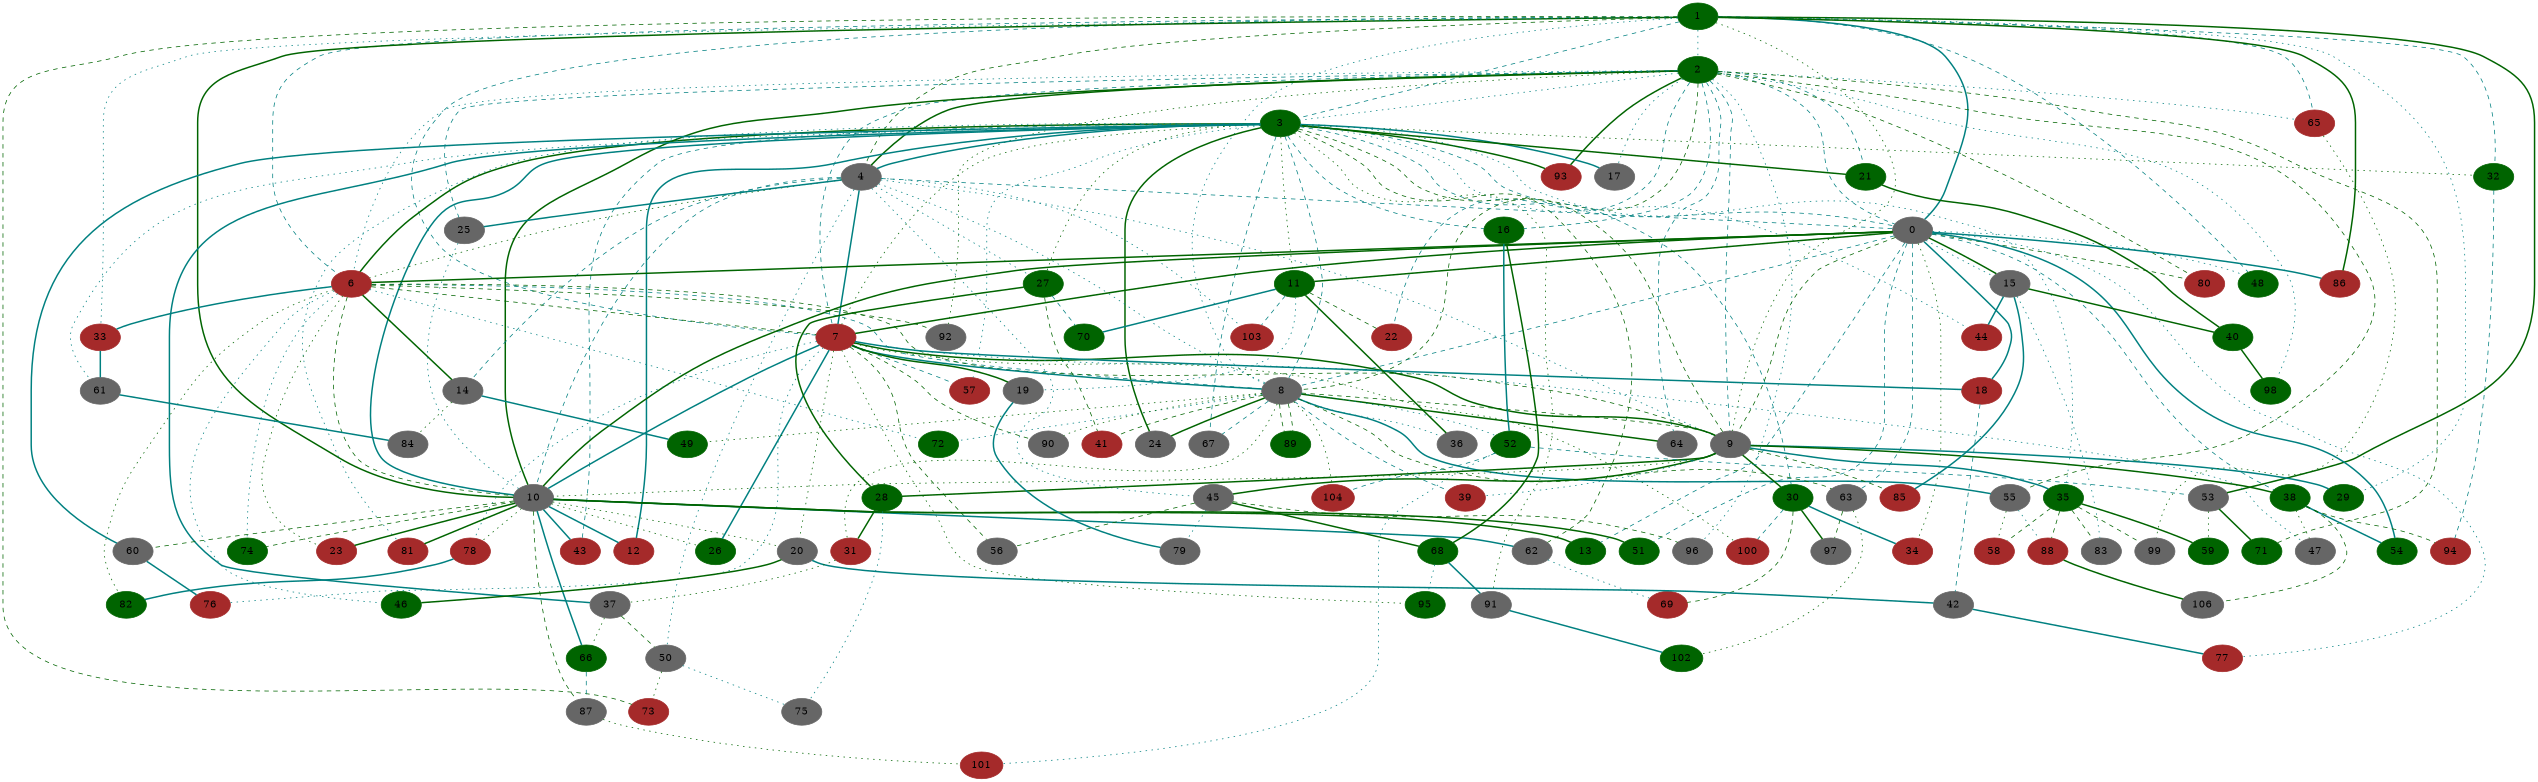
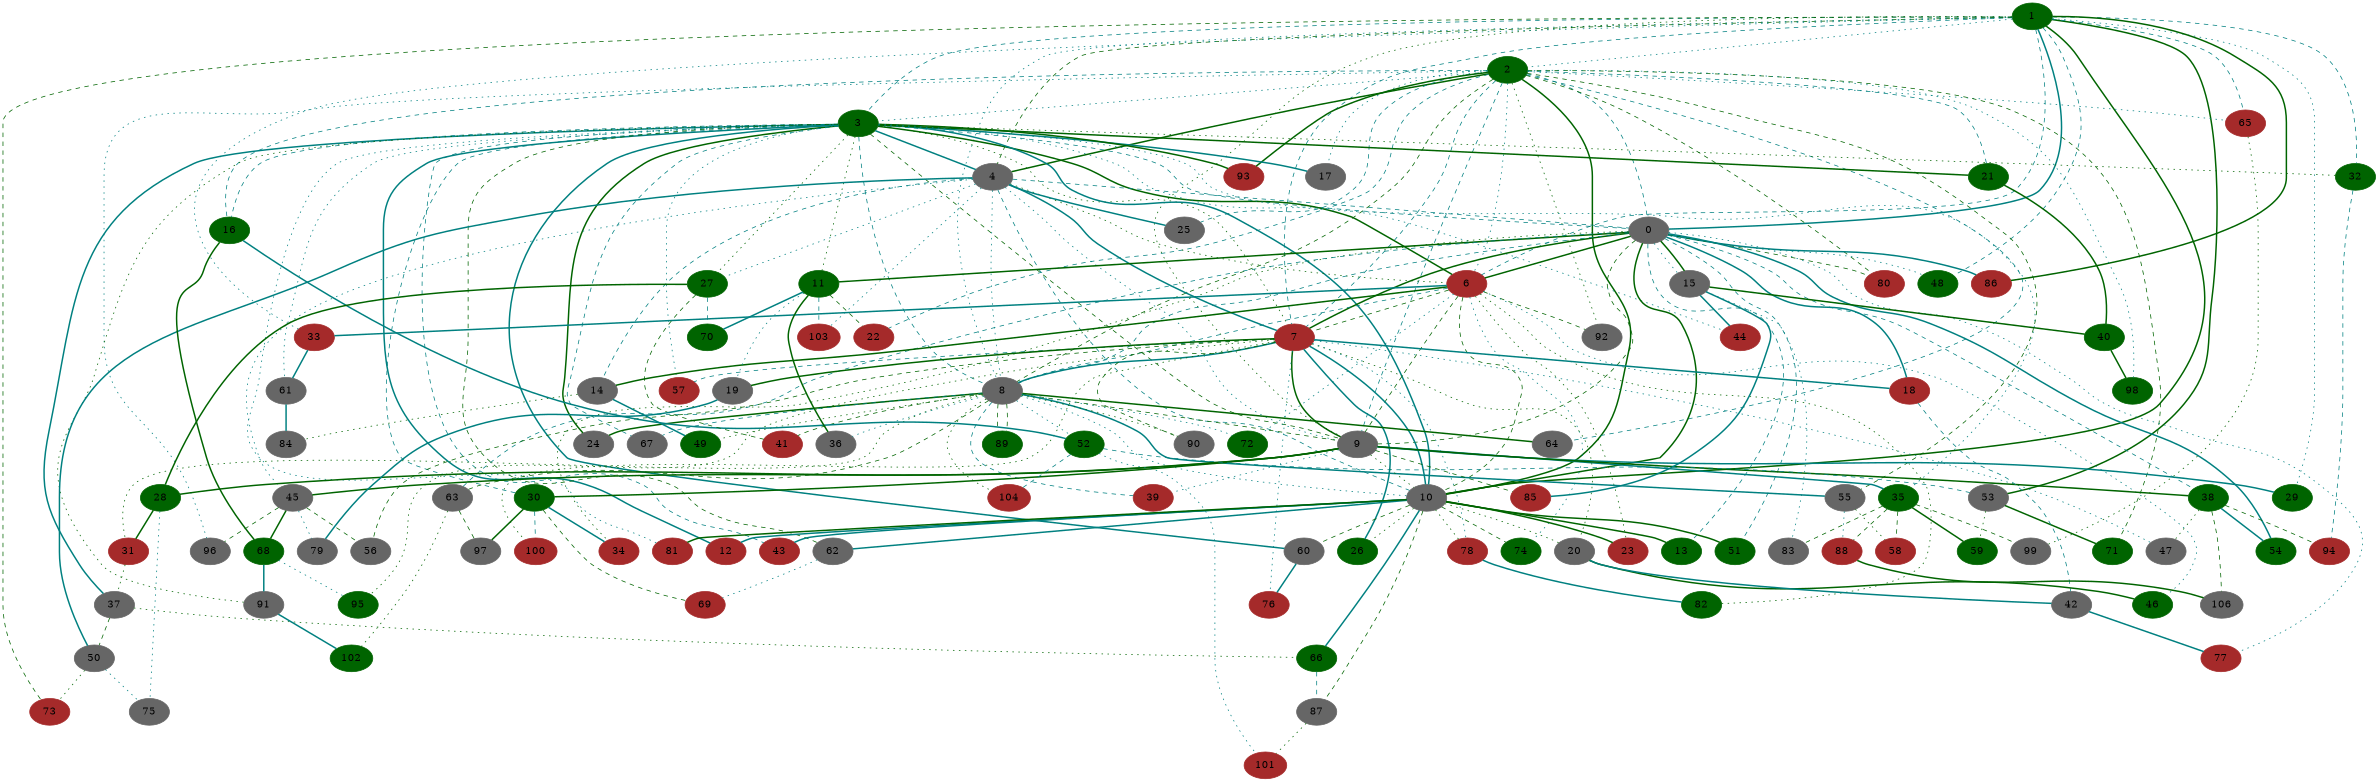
  graph {
    node [color=gray40 style=filled]
    edge [color=teal style=bold]
    1 [color=darkgreen]
    2 [color=darkgreen]
    3 [color=darkgreen]
    4
    n5 [label=0]
    6 [color=brown]
    7 [color=brown]
    8
    9
    10
    29 [color=darkgreen]
    32 [color=darkgreen]
    33 [color=brown]
    48 [color=darkgreen]
    53
    65 [color=brown]
    73 [color=brown]
    86 [color=brown]
    16 [color=darkgreen]
    17
    21 [color=darkgreen]
    22 [color=brown]
    25
    55
    64
    71 [color=darkgreen]
    80 [color=brown]
    92
    93 [color=brown]
    96
    98 [color=darkgreen]
    11 [color=darkgreen]
    12 [color=brown]
    24
    27 [color=darkgreen]
    30 [color=darkgreen]
    35 [color=darkgreen]
    37
    43 [color=brown]
    44 [color=brown]
    57 [color=brown]
    60
    61
    62
    67
    81 [color=brown]
    91
    14
    45
    50
    103 [color=brown]
    13 [color=darkgreen]
    15
    18 [color=brown]
    34 [color=brown]
    38 [color=darkgreen]
    51 [color=darkgreen]
    54 [color=darkgreen]
    63
    77 [color=brown]
    23 [color=brown]
    46 [color=darkgreen]
    72 [color=darkgreen]
    74 [color=darkgreen]
    82 [color=darkgreen]
    19
    20
    26 [color=darkgreen]
    47
    56
    76 [color=brown]
    78 [color=brown]
    90
    95 [color=darkgreen]
    100 [color=brown]
    31 [color=brown]
    36
    39 [color=brown]
    41 [color=brown]
    49 [color=darkgreen]
    52 [color=darkgreen]
    89 [color=darkgreen]
    104 [color=brown]
    28 [color=darkgreen]
    85 [color=brown]
    66 [color=darkgreen]
    87
    94 [color=brown]
    59 [color=darkgreen]
    99
    68 [color=darkgreen]
    40 [color=darkgreen]
    58 [color=brown]
    88 [color=brown]
    70 [color=darkgreen]
    69 [color=brown]
    97
    83
    84
    102 [color=darkgreen]
    79
    75
    42
    n104 [label=106]
    101 [color=brown]
    1 -- 2 [style=dotted]
    1 -- 3 [style=dashed]
    1 -- 4 [color=darkgreen style=dashed]
    1 -- n5
    1 -- 6 [style=dashed]
    1 -- 7 [style=dashed]
    1 -- 8 [style=dotted]
    1 -- 9 [color=darkgreen style=dotted]
    1 -- 10 [color=darkgreen]
    1 -- 29 [style=dotted]
    1 -- 32 [style=dashed]
    1 -- 33 [style=dotted]
    1 -- 48 [style=dashed]
    1 -- 53 [color=darkgreen]
    1 -- 65 [style=dashed]
    1 -- 73 [color=darkgreen style=dashed]
    1 -- 86 [color=darkgreen]
    2 -- 3 [style=dotted]
    2 -- 4 [color=darkgreen]
    2 -- n5 [style=dashed]
    2 -- 6 [style=dotted]
    2 -- 7 [style=dashed]
    2 -- 8 [color=darkgreen style=dashed]
    2 -- 9 [style=dashed]
    2 -- 10 [color=darkgreen]
    2 -- 65 [style=dotted]
    2 -- 16 [style=dashed]
    2 -- 17 [style=dotted]
    2 -- 21 [style=dashed]
    2 -- 22 [style=dashed]
    2 -- 25 [style=dashed]
    2 -- 55 [color=darkgreen style=dashed]
    2 -- 64 [style=dashed]
    2 -- 71 [color=darkgreen style=dashed]
    2 -- 80 [color=darkgreen style=dashed]
    2 -- 92 [color=darkgreen style=dotted]
    2 -- 93 [color=darkgreen]
    2 -- 96 [style=dotted]
    2 -- 98 [style=dotted]
    3 -- 4
    3 -- n5 [style=dashed]
    3 -- 6 [color=darkgreen]
    3 -- 7 [color=darkgreen style=dotted]
    3 -- 8 [style=dashed]
    3 -- 9 [color=darkgreen style=dashed]
    3 -- 10
    3 -- 32 [color=darkgreen style=dotted]
    3 -- 16 [style=dashed]
    3 -- 17
    3 -- 21 [color=darkgreen]
    3 -- 93 [color=darkgreen]
    3 -- 11 [color=darkgreen style=dotted]
    3 -- 12
    3 -- 24 [color=darkgreen]
    3 -- 27 [color=darkgreen style=dotted]
    3 -- 30 [style=dashed]
    3 -- 35 [style=dotted]
    3 -- 37
    3 -- 43 [style=dashed]
    3 -- 44 [style=dotted]
    3 -- 57 [style=dotted]
    3 -- 60
    3 -- 61 [style=dotted]
    3 -- 62 [color=darkgreen style=dashed]
    3 -- 67 [style=dashed]
    3 -- 81 [style=dotted]
    3 -- 91 [color=darkgreen style=dotted]
    4 -- n5 [style=dashed]
    4 -- 6 [color=darkgreen style=dotted]
    4 -- 7
    4 -- 8 [style=dotted]
    4 -- 9 [style=dotted]
    4 -- 10 [style=dashed]
    4 -- 25
    4 -- 27 [style=dotted]
    4 -- 14 [style=dashed]
    4 -- 45 [style=dotted]
-   4 -- 50 [style=dotted]
+   4 -- 50
    4 -- 103 [style=dotted]
    n5 -- 6 [color=darkgreen]
    n5 -- 7 [color=darkgreen]
    n5 -- 8 [style=dashed]
    n5 -- 9 [color=darkgreen style=dashed]
    n5 -- 10 [color=darkgreen]
    n5 -- 48 [style=dotted]
    n5 -- 86
    n5 -- 80 [color=darkgreen style=dashed]
    n5 -- 11 [color=darkgreen]
    n5 -- 13 [style=dashed]
    n5 -- 15 [style=dotted]
    n5 -- 15 [color=darkgreen]
    n5 -- 18
    n5 -- 34 [color=darkgreen style=dotted]
    n5 -- 38 [style=dashed]
    n5 -- 51 [style=dashed]
    n5 -- 54
    n5 -- 63 [style=dashed]
    n5 -- 77 [style=dotted]
    6 -- 7 [color=darkgreen style=dashed]
    6 -- 8 [style=dashed]
    6 -- 9 [color=darkgreen style=dashed]
    6 -- 10 [color=darkgreen style=dashed]
    6 -- 33
    6 -- 92 [color=darkgreen style=dashed]
    6 -- 14 [color=darkgreen]
    6 -- 23 [color=darkgreen style=dotted]
    6 -- 46 [style=dotted]
    6 -- 72 [style=dotted]
    6 -- 74 [style=dotted]
    6 -- 82 [color=darkgreen style=dotted]
    7 -- 8
    7 -- 9 [color=darkgreen]
    7 -- 10
    7 -- 57 [style=dashed]
    7 -- 18
    7 -- 19 [color=darkgreen]
    7 -- 20 [color=darkgreen style=dotted]
    7 -- 26
    7 -- 47 [style=dotted]
    7 -- 56 [color=darkgreen style=dashed]
    7 -- 76 [style=dotted]
    7 -- 78 [style=dotted]
    7 -- 90 [color=darkgreen style=dashed]
    7 -- 95 [color=darkgreen style=dotted]
    7 -- 100 [color=darkgreen style=dotted]
    8 -- 9 [color=darkgreen style=dashed]
-   25 -- 10 [style=dotted]
+   8 -- 10 [style=dotted]
    8 -- 55
    8 -- 64 [color=darkgreen]
    8 -- 24 [color=darkgreen]
    8 -- 67 [style=dashed]
    8 -- 63 [color=darkgreen style=dashed]
    8 -- 72 [style=dotted]
    8 -- 90 [color=darkgreen style=dotted]
    8 -- 31 [color=darkgreen style=dotted]
    8 -- 36 [style=dotted]
    8 -- 39 [style=dashed]
    8 -- 41 [color=darkgreen style=dashed]
    8 -- 49 [color=darkgreen style=dotted]
    8 -- 52 [style=dotted]
    8 -- 89 [color=darkgreen style=dashed]
    8 -- 89 [color=darkgreen style=dashed]
    8 -- 104 [color=darkgreen style=dotted]
    9 -- 10 [color=darkgreen style=dotted]
    9 -- 29
    9 -- 30 [color=darkgreen]
    9 -- 35
    9 -- 45 [color=darkgreen]
    9 -- 38 [color=darkgreen]
    9 -- 39 [style=dotted]
    9 -- 28 [color=darkgreen]
    9 -- 85 [color=darkgreen style=dashed]
    10 -- 12
    10 -- 43
    10 -- 60 [color=darkgreen style=dashed]
    10 -- 62
    10 -- 81 [color=darkgreen]
    10 -- 13 [color=darkgreen]
    10 -- 51 [color=darkgreen]
    10 -- 23 [color=darkgreen]
    10 -- 74 [color=darkgreen style=dashed]
    10 -- 20 [color=darkgreen style=dotted]
    10 -- 26 [color=darkgreen style=dotted]
    10 -- 78 [color=darkgreen style=dotted]
    10 -- 66
    10 -- 87 [color=darkgreen style=dashed]
    32 -- 94 [style=dashed]
    33 -- 61
    53 -- 71 [color=darkgreen]
    53 -- 59 [color=darkgreen style=dotted]
    65 -- 99 [color=darkgreen style=dotted]
    16 -- 52
    16 -- 68 [color=darkgreen]
    21 -- 40 [color=darkgreen]
    55 -- 58 [color=darkgreen style=dotted]
    55 -- 88 [style=dotted]
    11 -- 22 [color=darkgreen style=dashed]
    11 -- 103 [style=dashed]
    11 -- 19 [style=dotted]
    11 -- 36 [color=darkgreen]
    11 -- 70
    27 -- 41 [color=darkgreen style=dashed]
    27 -- 28 [color=darkgreen]
    27 -- 70 [style=dashed]
    30 -- 34
    30 -- 100 [style=dashed]
    30 -- 69 [color=darkgreen style=dashed]
    30 -- 97 [color=darkgreen]
    35 -- 59 [color=darkgreen]
    35 -- 99 [color=darkgreen style=dashed]
    35 -- 58 [color=darkgreen style=dashed]
    35 -- 88 [color=darkgreen style=dashed]
    35 -- 83 [color=darkgreen style=dashed]
    37 -- 50 [color=darkgreen style=dashed]
    37 -- 66 [color=darkgreen style=dotted]
    60 -- 76
    61 -- 84
    62 -- 69 [style=dotted]
    91 -- 102
    14 -- 49
    14 -- 84 [color=darkgreen style=dotted]
    45 -- 96 [color=darkgreen style=dashed]
    45 -- 56 [color=darkgreen style=dashed]
    45 -- 68 [color=darkgreen]
    45 -- 79 [style=dotted]
    50 -- 73 [color=darkgreen style=dotted]
    50 -- 75 [style=dotted]
    15 -- 44
    15 -- 85
    15 -- 40 [color=darkgreen]
    15 -- 83 [style=dotted]
    18 -- 42 [style=dashed]
    38 -- 54
    38 -- 47 [color=darkgreen style=dotted]
    38 -- 94 [color=darkgreen style=dashed]
    38 -- n104 [color=darkgreen style=dashed]
    63 -- 97 [color=darkgreen style=dashed]
    63 -- 102 [color=darkgreen style=dotted]
    19 -- 79
    20 -- 46 [color=darkgreen]
    20 -- 42
    78 -- 82
    31 -- 37 [color=darkgreen style=dotted]
    52 -- 53 [style=dashed]
    52 -- 104 [style=dashed]
    52 -- 101 [style=dotted]
    28 -- 31 [color=darkgreen]
    28 -- 75 [style=dotted]
    66 -- 87 [style=dashed]
    87 -- 101 [color=darkgreen style=dotted]
    68 -- 91
    68 -- 95 [style=dotted]
    40 -- 98 [color=darkgreen]
    88 -- n104 [color=darkgreen]
    42 -- 77
  }
